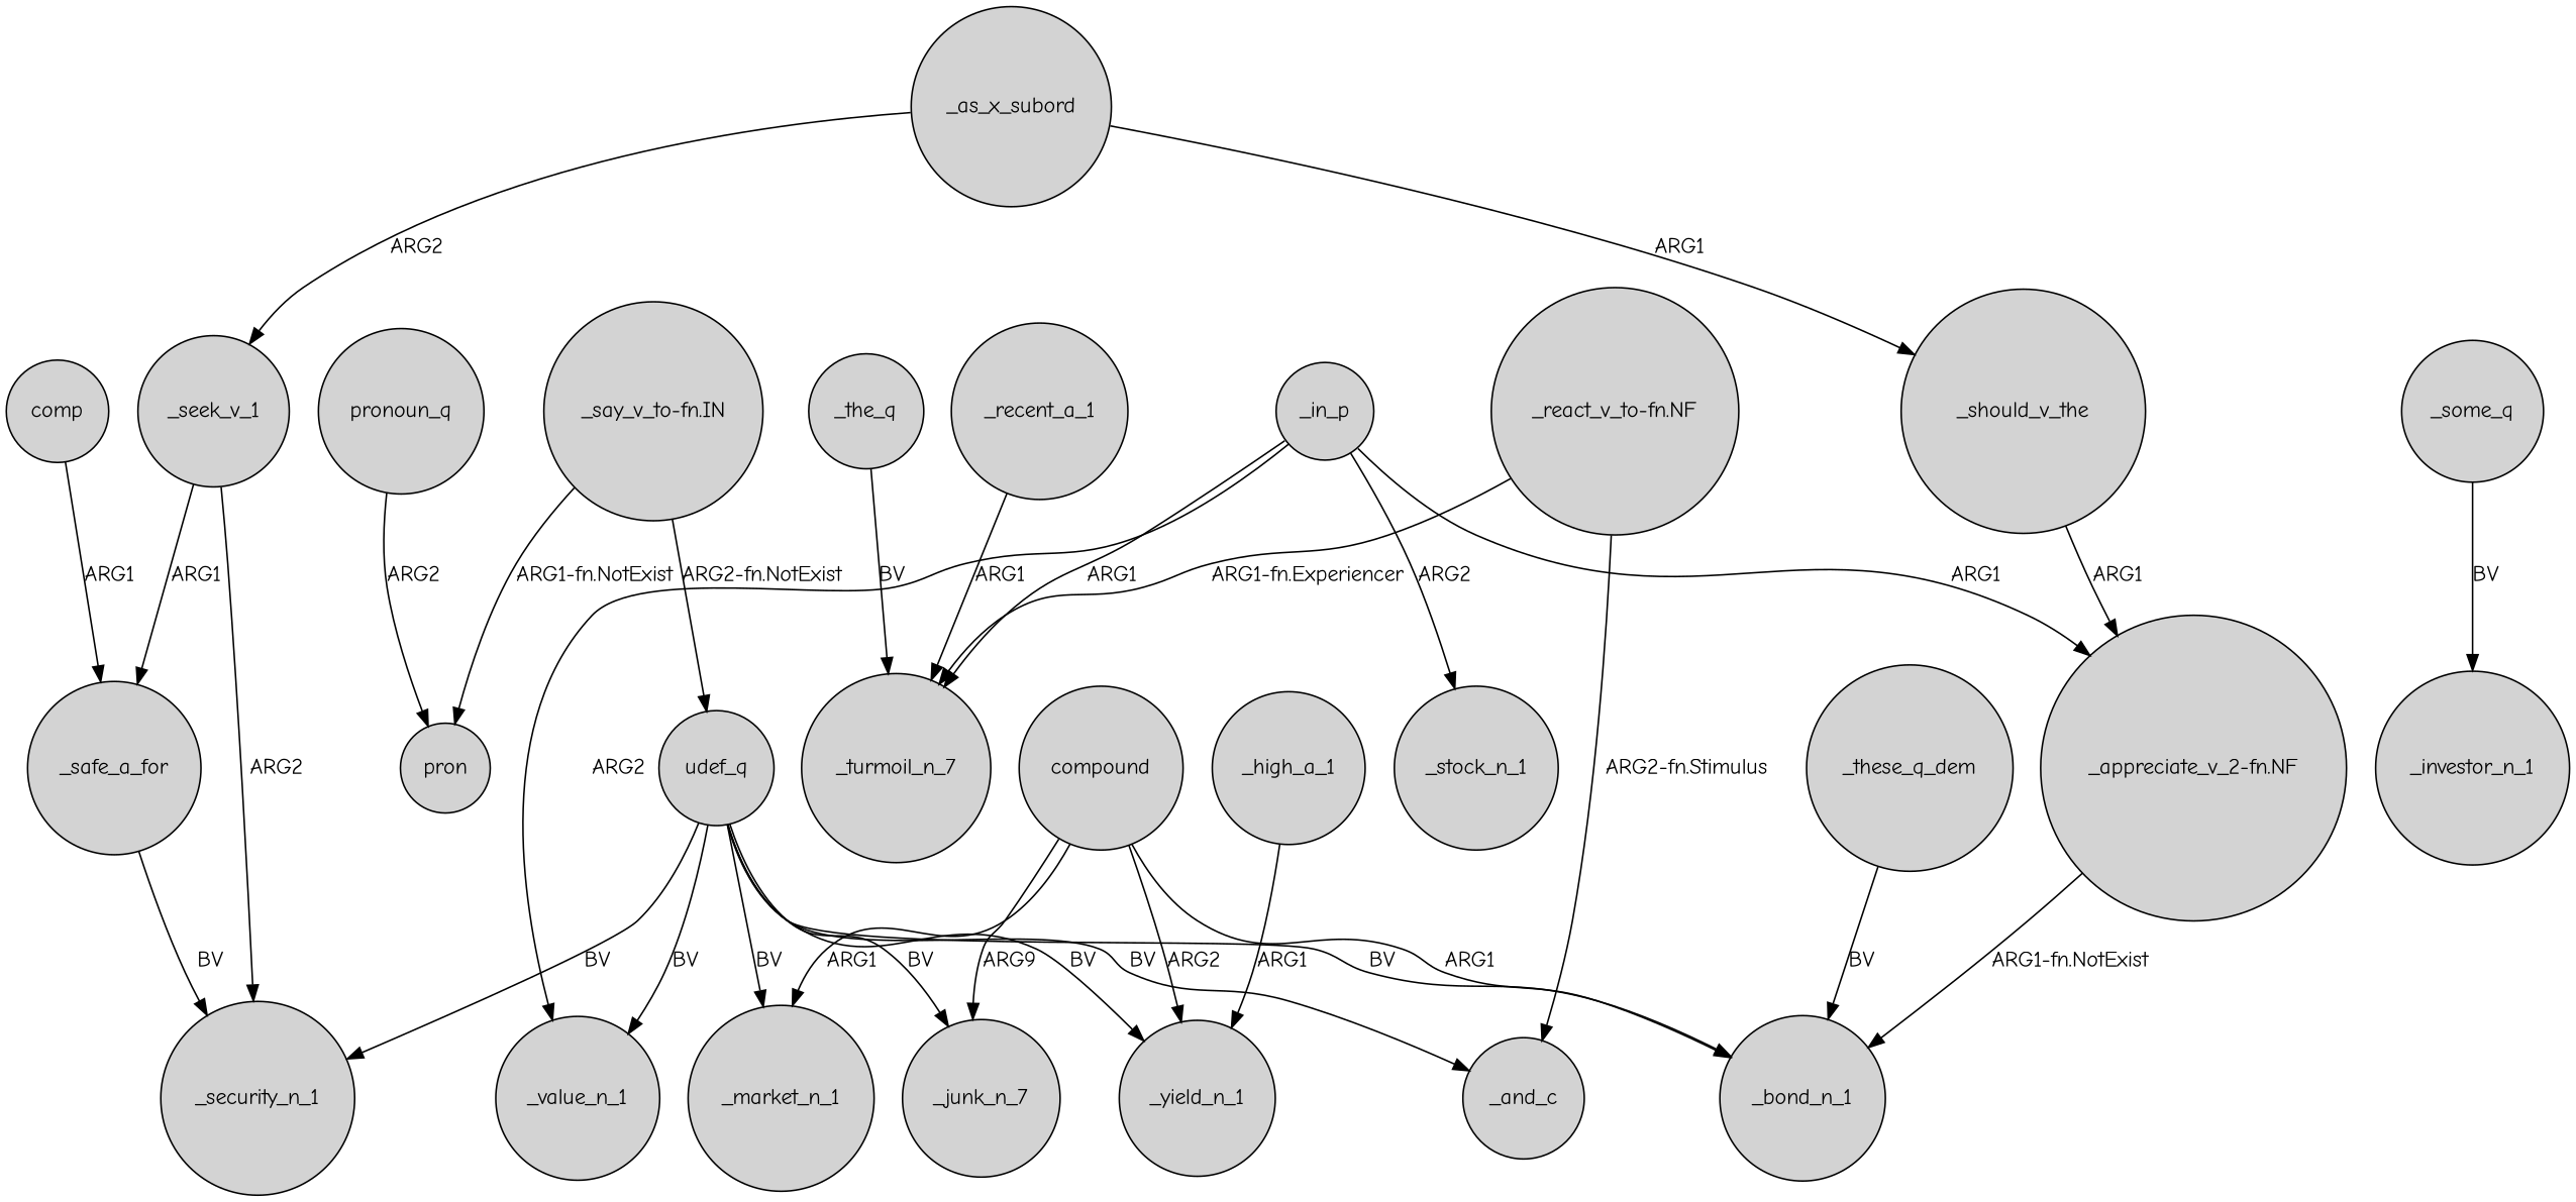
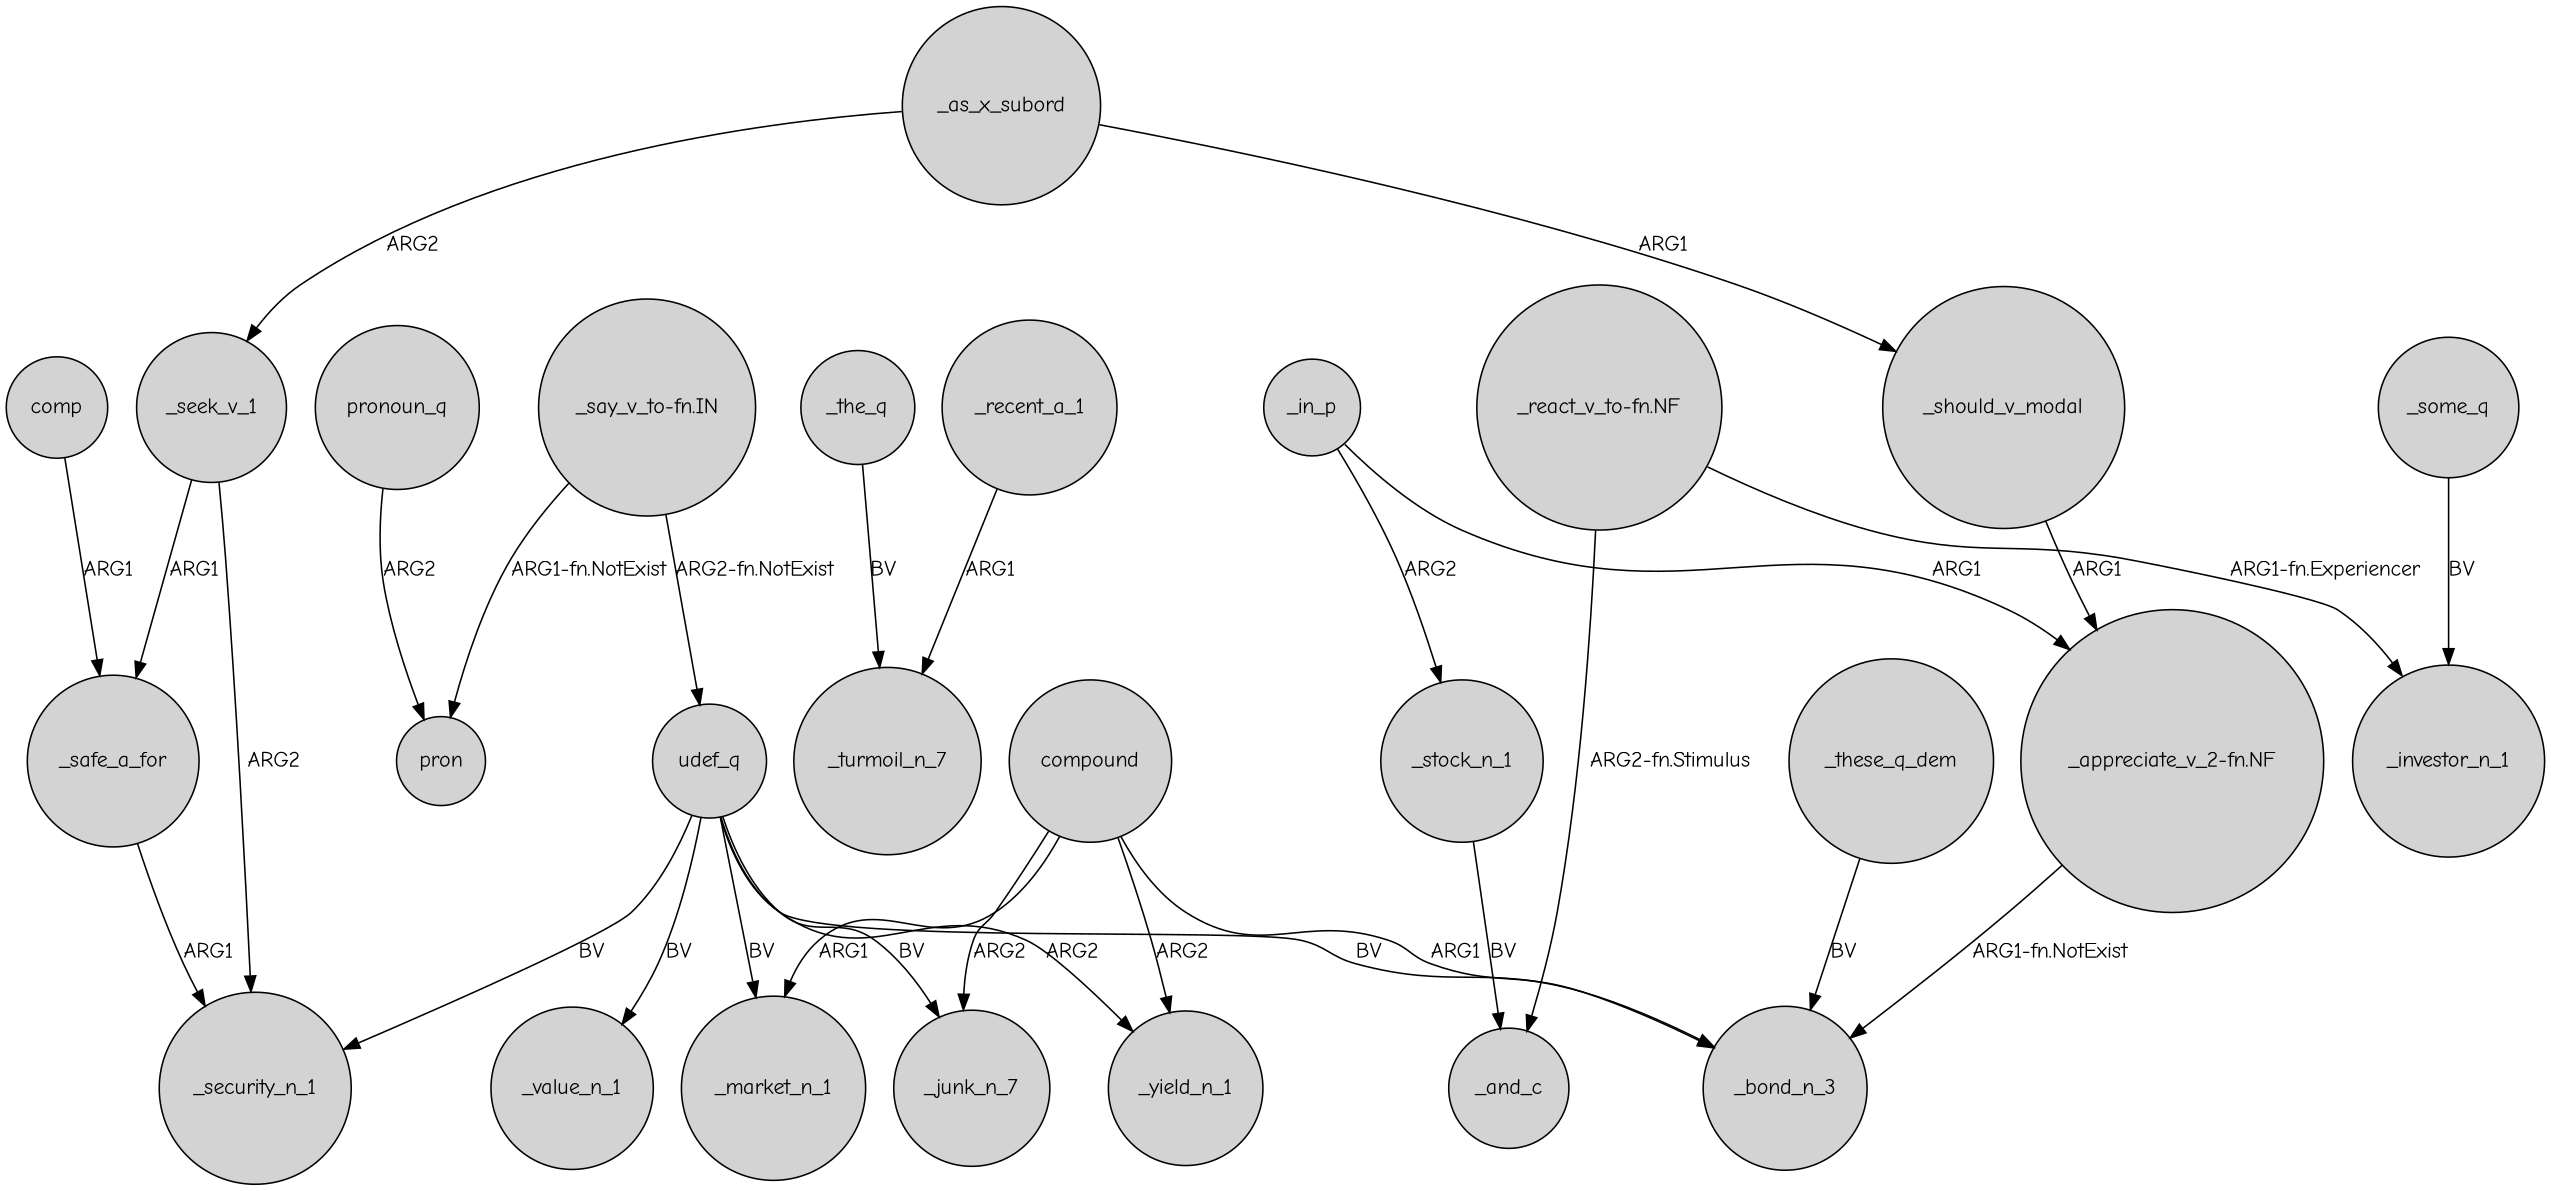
  digraph {
    fontname="Comic Neue"
    node [fontname="Comic Neue" shape=circle style=filled]
    edge [fontname="Comic Neue"]
    "_say_v_to-fn.IN"
    pron
    udef_q
    _as_x_subord
-   _should_v_modal [label=_should_v_the]
+   _should_v_modal
    _seek_v_1
    "_appreciate_v_2-fn.NF"
    _security_n_1
    _safe_a_for
    n10 [label=_turmoil_n_7]
    _the_q
    _some_q
    _investor_n_1
    _in_p
    _stock_n_1
    _value_n_1
-   _bond_n_1
+   _bond_n_1 [label=_bond_n_3]
    "_react_v_to-fn.NF"
    _and_c
    compound
    _market_n_1
    n22 [label=_junk_n_7]
    _yield_n_1
    _recent_a_1
    pronoun_q
-   _high_a_1
    _these_q_dem
    comp
    "_say_v_to-fn.IN" -> pron [label="ARG1-fn.NotExist"]
    "_say_v_to-fn.IN" -> udef_q [label="ARG2-fn.NotExist"]
    udef_q -> _security_n_1 [label=BV]
    udef_q -> _value_n_1 [label=BV]
    udef_q -> _bond_n_1 [label=BV]
-   udef_q -> _and_c [label=BV]
+   _stock_n_1 -> _and_c [label=BV]
    udef_q -> _market_n_1 [label=BV]
    udef_q -> n22 [label=BV]
-   udef_q -> _yield_n_1 [label=BV]
+   udef_q -> _yield_n_1 [label=ARG2]
    _as_x_subord -> _should_v_modal [label=ARG1]
    _as_x_subord -> _seek_v_1 [label=ARG2]
    _should_v_modal -> "_appreciate_v_2-fn.NF" [label=ARG1]
    _seek_v_1 -> _security_n_1 [label=ARG2]
    _seek_v_1 -> _safe_a_for [label=ARG1]
    "_appreciate_v_2-fn.NF" -> _bond_n_1 [label="ARG1-fn.NotExist"]
-   _safe_a_for -> _security_n_1 [label=BV]
+   _safe_a_for -> _security_n_1 [label=ARG1]
    _the_q -> n10 [label=BV]
    _some_q -> _investor_n_1 [label=BV]
    _in_p -> "_appreciate_v_2-fn.NF" [label=ARG1]
-   _in_p -> n10 [label=ARG1]
    _in_p -> _stock_n_1 [label=ARG2]
-   _in_p -> _value_n_1 [label=ARG2]
-   "_react_v_to-fn.NF" -> n10 [label="ARG1-fn.Experiencer"]
+   "_react_v_to-fn.NF" -> _investor_n_1 [label="ARG1-fn.Experiencer"]
    "_react_v_to-fn.NF" -> _and_c [label="ARG2-fn.Stimulus"]
    compound -> _bond_n_1 [label=ARG1]
    compound -> _market_n_1 [label=ARG1]
-   compound -> n22 [label=ARG9]
+   compound -> n22 [label=ARG2]
    compound -> _yield_n_1 [label=ARG2]
    _recent_a_1 -> n10 [label=ARG1]
    pronoun_q -> pron [label=ARG2]
-   _high_a_1 -> _yield_n_1 [label=ARG1]
    _these_q_dem -> _bond_n_1 [label=BV]
    comp -> _safe_a_for [label=ARG1]
  }
